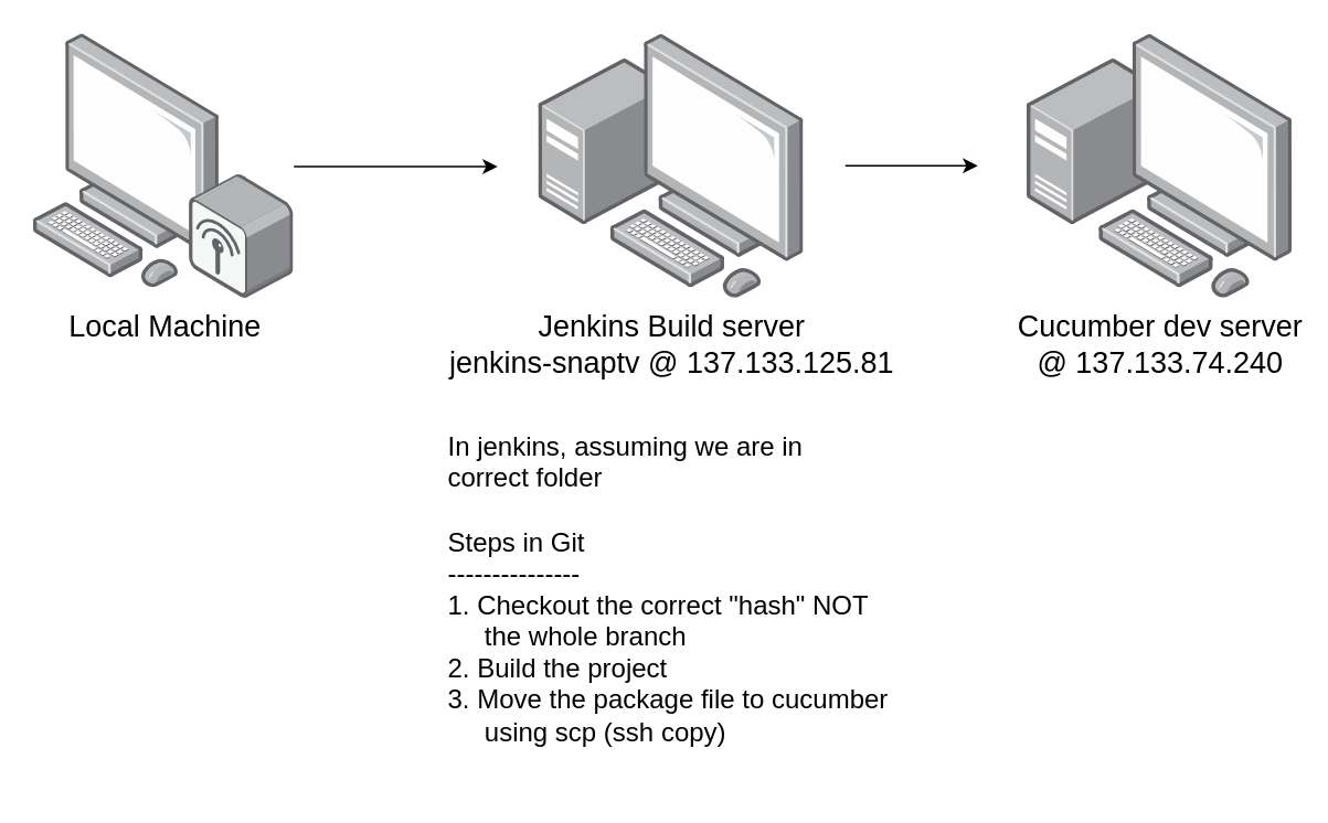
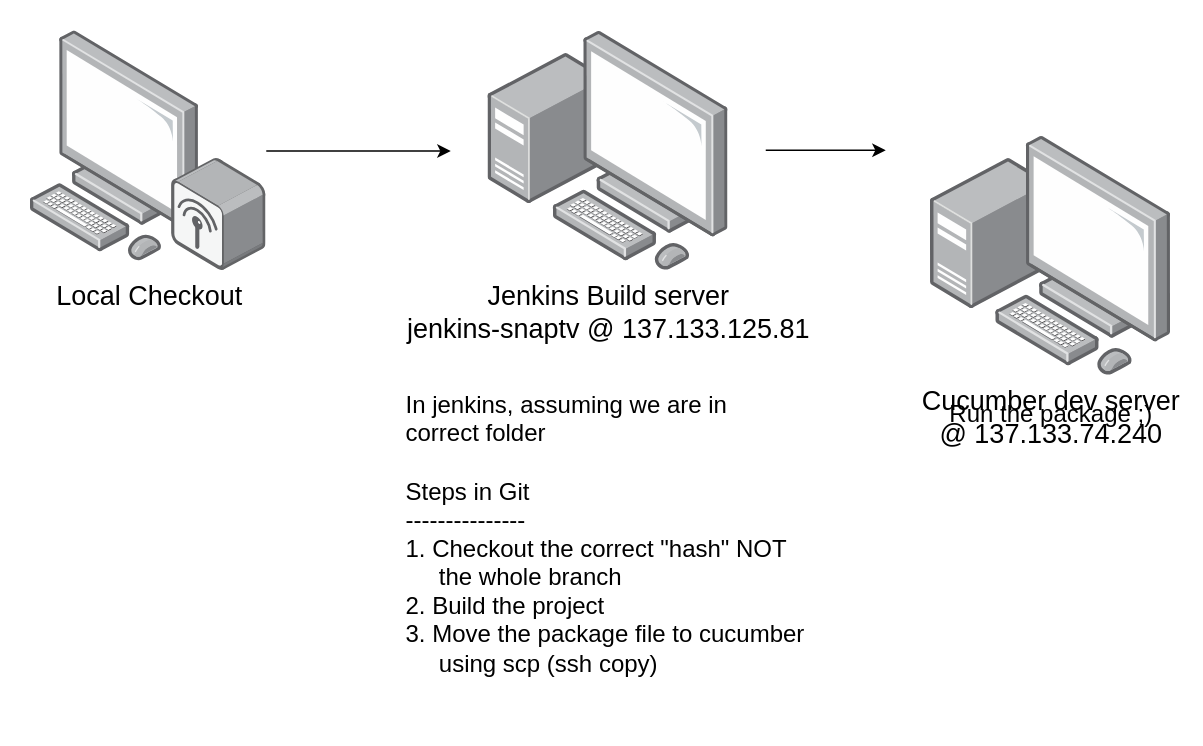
  <mxCell id="0" />
  <mxCell id="1" parent="0" />
  <mxCell id="2" value="" style="edgeStyle=orthogonalEdgeStyle;rounded=0;orthogonalLoop=1;jettySize=auto;html=1;" edge="1" parent="1" source="3"><mxGeometry relative="1" as="geometry"><mxPoint x="300" y="100" as="targetPoint" /></mxGeometry></mxCell>
- <mxCell id="3" value="&lt;div style=&quot;font-size: 18px;&quot;&gt;&lt;font style=&quot;font-size: 18px;&quot;&gt;Local Machine&lt;/font&gt;&lt;/div&gt;&lt;div style=&quot;font-size: 18px;&quot;&gt;&lt;font style=&quot;font-size: 18px;&quot;&gt;&lt;br&gt;&lt;/font&gt;&lt;/div&gt;" style="image;points=[];aspect=fixed;html=1;align=center;shadow=0;dashed=0;image=img/lib/allied_telesis/computer_and_terminals/Personal_Computer_Wireless.svg;" vertex="1" parent="1"><mxGeometry x="20" y="20" width="157.01" height="160" as="geometry" /></mxCell>
+ <mxCell id="3" value="&lt;div style=&quot;font-size: 18px;&quot;&gt;&lt;font style=&quot;font-size: 18px;&quot;&gt;Local Checkout&lt;/font&gt;&lt;/div&gt;&lt;div style=&quot;font-size: 18px;&quot;&gt;&lt;font style=&quot;font-size: 18px;&quot;&gt;&lt;br&gt;&lt;/font&gt;&lt;/div&gt;" style="image;points=[];aspect=fixed;html=1;align=center;shadow=0;dashed=0;image=img/lib/allied_telesis/computer_and_terminals/Personal_Computer_Wireless.svg;" vertex="1" parent="1"><mxGeometry x="20" y="20" width="157.01" height="160" as="geometry" /></mxCell>
  <mxCell id="4" value="&lt;div&gt;&lt;font style=&quot;font-size: 18px;&quot;&gt;Jenkins Build server&lt;/font&gt;&lt;/div&gt;&lt;div&gt;&lt;font style=&quot;font-size: 18px;&quot;&gt;jenkins-snaptv @ 137.133.125.81&lt;br&gt;&lt;/font&gt;&lt;/div&gt;" style="image;points=[];aspect=fixed;html=1;align=center;shadow=0;dashed=0;image=img/lib/allied_telesis/computer_and_terminals/Personal_Computer_with_Server.svg;" vertex="1" parent="1"><mxGeometry x="325" y="20" width="160" height="160" as="geometry" /></mxCell>
- <mxCell id="5" value="&lt;div&gt;&lt;font style=&quot;font-size: 18px;&quot;&gt;Cucumber dev server&lt;/font&gt;&lt;/div&gt;&lt;div&gt;&lt;font style=&quot;font-size: 18px;&quot;&gt;@ 137.133.74.240&lt;br&gt;&lt;/font&gt;&lt;/div&gt;" style="image;points=[];aspect=fixed;html=1;align=center;shadow=0;dashed=0;image=img/lib/allied_telesis/computer_and_terminals/Personal_Computer_with_Server.svg;" vertex="1" parent="1"><mxGeometry x="620" y="20" width="160" height="160" as="geometry" /></mxCell>
+ <mxCell id="5" value="&lt;div&gt;&lt;font style=&quot;font-size: 18px;&quot;&gt;Cucumber dev server&lt;/font&gt;&lt;/div&gt;&lt;div&gt;&lt;font style=&quot;font-size: 18px;&quot;&gt;@ 137.133.74.240&lt;br&gt;&lt;/font&gt;&lt;/div&gt;" style="image;points=[];aspect=fixed;html=1;align=center;shadow=0;dashed=0;image=img/lib/allied_telesis/computer_and_terminals/Personal_Computer_with_Server.svg;" vertex="1" parent="1"><mxGeometry x="620" y="90" width="160" height="160" as="geometry" /></mxCell>
  <mxCell id="6" value="" style="endArrow=classic;html=1;rounded=0;" edge="1" parent="1"><mxGeometry width="50" height="50" relative="1" as="geometry"><mxPoint x="510" y="99.5" as="sourcePoint" /><mxPoint x="590" y="99.5" as="targetPoint" /></mxGeometry></mxCell>
  <mxCell id="7" value="&lt;div align=&quot;left&quot;&gt;In jenkins, assuming we are in&lt;/div&gt;&lt;div align=&quot;left&quot;&gt;correct folder&lt;/div&gt;&lt;div align=&quot;left&quot;&gt;&lt;br&gt;&lt;/div&gt;&lt;div align=&quot;left&quot;&gt;Steps in Git&lt;/div&gt;&lt;div align=&quot;left&quot;&gt;---------------&lt;br&gt;&lt;/div&gt;&lt;div align=&quot;left&quot;&gt;1. Checkout the correct &quot;hash&quot; NOT&amp;nbsp;&lt;/div&gt;&lt;div align=&quot;left&quot;&gt;&amp;nbsp;&amp;nbsp;&amp;nbsp;&amp;nbsp; the whole branch &lt;br&gt;&lt;/div&gt;&lt;div align=&quot;left&quot;&gt;2. Build the project&lt;br&gt;&lt;/div&gt;&lt;div align=&quot;left&quot;&gt;3. Move the package file to cucumber&amp;nbsp;&lt;/div&gt;&lt;div align=&quot;left&quot;&gt;&amp;nbsp;&amp;nbsp;&amp;nbsp;&amp;nbsp; using scp (ssh copy) &lt;br&gt;&lt;/div&gt;&lt;div align=&quot;left&quot;&gt;&lt;br&gt;&lt;/div&gt;" style="text;html=1;align=center;verticalAlign=middle;resizable=0;points=[];autosize=1;strokeColor=none;fillColor=none;fontSize=16;" vertex="1" parent="1"><mxGeometry x="260" y="255" width="290" height="220" as="geometry" /></mxCell>
+ <mxCell id="8" value="Run the package ;)" style="text;html=1;align=center;verticalAlign=middle;resizable=0;points=[];autosize=1;strokeColor=none;fillColor=none;fontSize=16;" vertex="1" parent="1"><mxGeometry x="620" y="260" width="160" height="30" as="geometry" /></mxCell>
